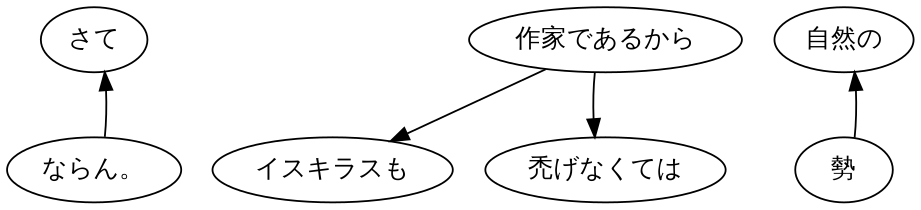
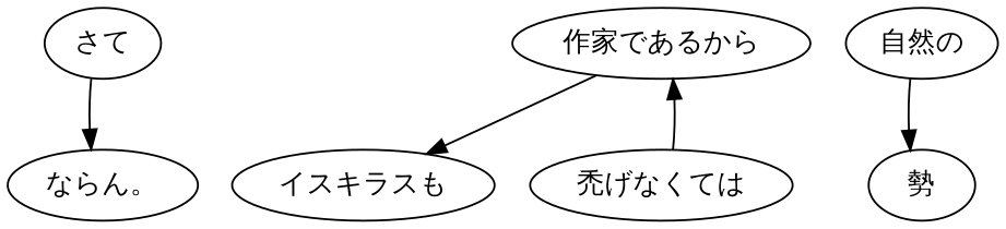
  digraph {
    fontname="Comic Neue"
    node [fontname="Comic Neue"]
    edge [fontname="Comic Neue"]
    n1 [label="さて"]
    n2 [label="ならん。"]
    n3 [label="イスキラスも"]
    n4 [label="作家であるから"]
    n5 [label="禿げなくては"]
    n6 [label="自然の"]
    n7 [label="勢"]
-   n2 -> n1
+   n1 -> n2
    n4 -> n3
-   n4 -> n5
-   n7 -> n6
+   n5 -> n4
+   n6 -> n7
  }
